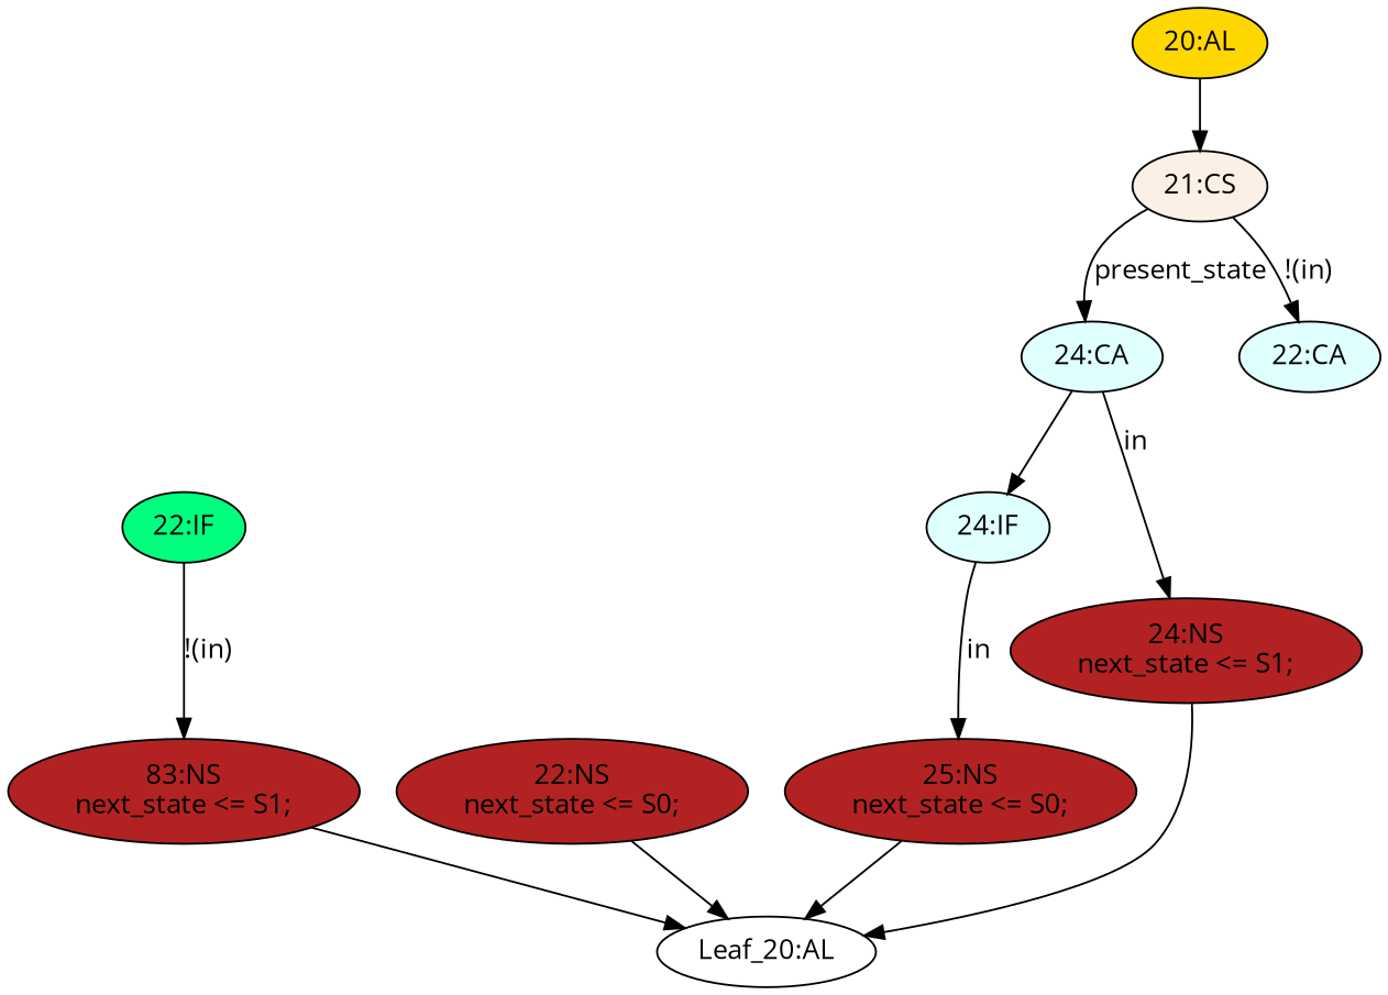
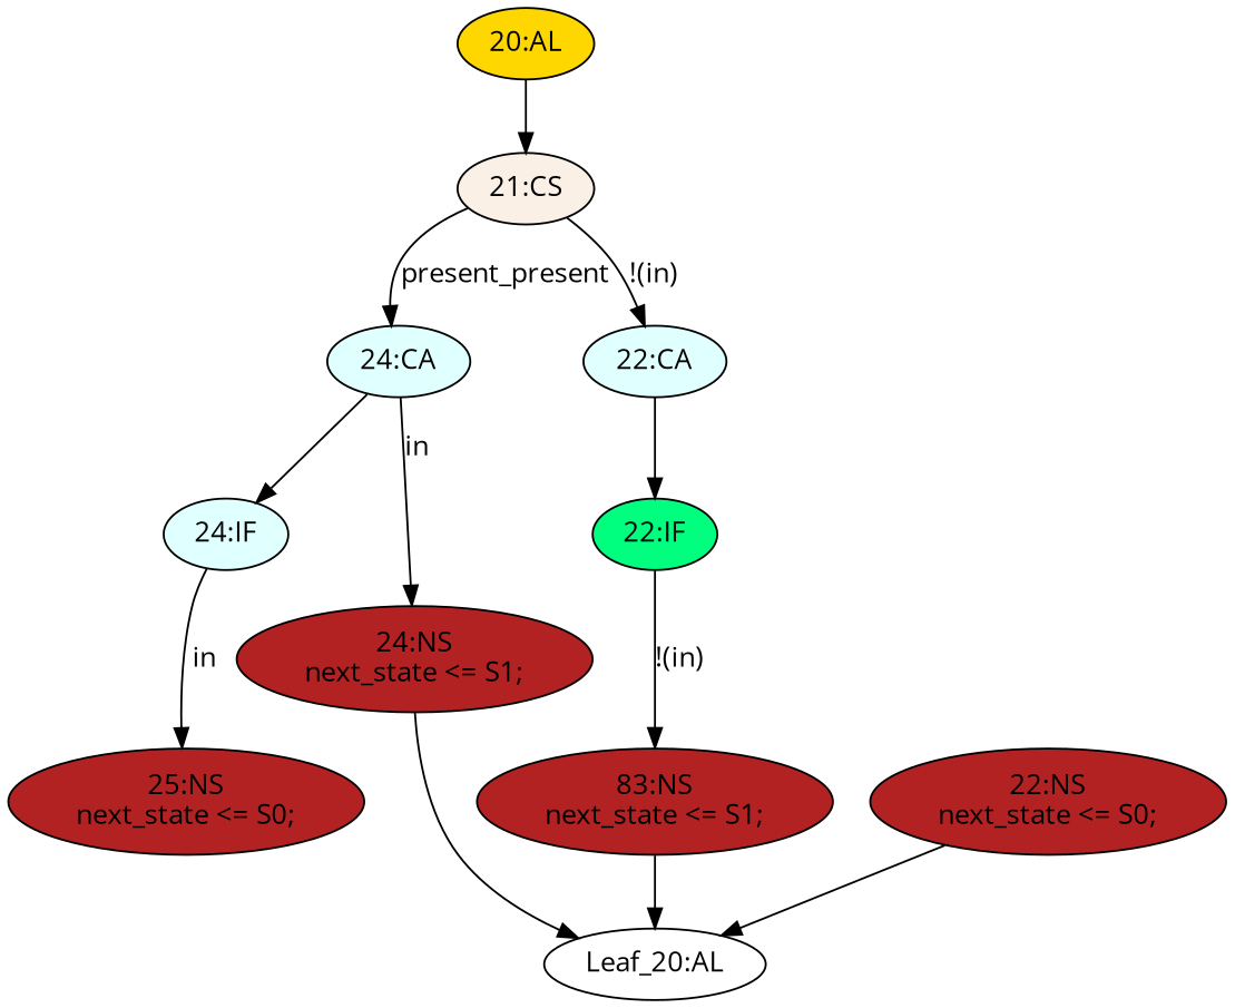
  strict digraph {
    fontname="Open Sans"
    node [fillcolor=firebrick fontname="Open Sans" statements="[]" style=filled typ=NonblockingSubstitution]
    edge [cond="[]" fontname="Open Sans" lineno=None]
    n1 [ast="<pyverilog.vparser.ast.Case object at 0x7efc79acc510>" fillcolor=lightcyan label="24:CA" typ=Case]
    n2 [ast="<pyverilog.vparser.ast.IfStatement object at 0x7efc79acc590>" fillcolor=lightcyan label="24:IF" typ=IfStatement]
    n3 [ast="<pyverilog.vparser.ast.NonblockingSubstitution object at 0x7efc79acc790>" label="24:NS\nnext_state <= S1;" statements="[<pyverilog.vparser.ast.NonblockingSubstitution object at 0x7efc79acc790>]"]
    n4 [ast="<pyverilog.vparser.ast.NonblockingSubstitution object at 0x7efc79acc610>" label="25:NS\nnext_state <= S0;" statements="[<pyverilog.vparser.ast.NonblockingSubstitution object at 0x7efc79acc610>]"]
    n5 [def_var="['next_state']" label="Leaf_20:AL" fillcolor="" statements="" style="" typ=""]
    n6 [ast="<pyverilog.vparser.ast.Always object at 0x7efc79acc950>" clk_sens=False fillcolor=gold label="20:AL" sens="['in', 'present_state']" typ=Always use_var="['present_state', 'in']"]
    n7 [ast="<pyverilog.vparser.ast.CaseStatement object at 0x7efc79accb10>" fillcolor=linen label="21:CS" typ=CaseStatement]
    n8 [ast="<pyverilog.vparser.ast.Case object at 0x7efc79accbd0>" fillcolor=lightcyan label="22:CA" typ=Case]
    n9 [ast="<pyverilog.vparser.ast.IfStatement object at 0x7efc79accc50>" fillcolor=springgreen label="22:IF" typ=IfStatement]
    n10 [ast="<pyverilog.vparser.ast.NonblockingSubstitution object at 0x7efc79accc90>" label="83:NS\nnext_state <= S1;" statements="[<pyverilog.vparser.ast.NonblockingSubstitution object at 0x7efc79accc90>]"]
    n11 [ast="<pyverilog.vparser.ast.NonblockingSubstitution object at 0x7efc79acce10>" label="22:NS\nnext_state <= S0;" statements="[<pyverilog.vparser.ast.NonblockingSubstitution object at 0x7efc79acce10>]"]
    n1 -> n2
    n1 -> n3 [cond="['in']" label=in lineno=24]
    n2 -> n4 [cond="['in']" label=in lineno=24]
    n3 -> n5
-   n4 -> n5
    n6 -> n7
-   n7 -> n1 [cond="['present_state']" label=present_state lineno=21]
+   n7 -> n1 [cond="['present_state']" label=present_present lineno=21]
    n7 -> n8 [cond="['present_state']" label="!(in)" lineno=21]
+   n8 -> n9
    n9 -> n10 [cond="['in']" label="!(in)" lineno=22]
    n10 -> n5
    n11 -> n5
  }
